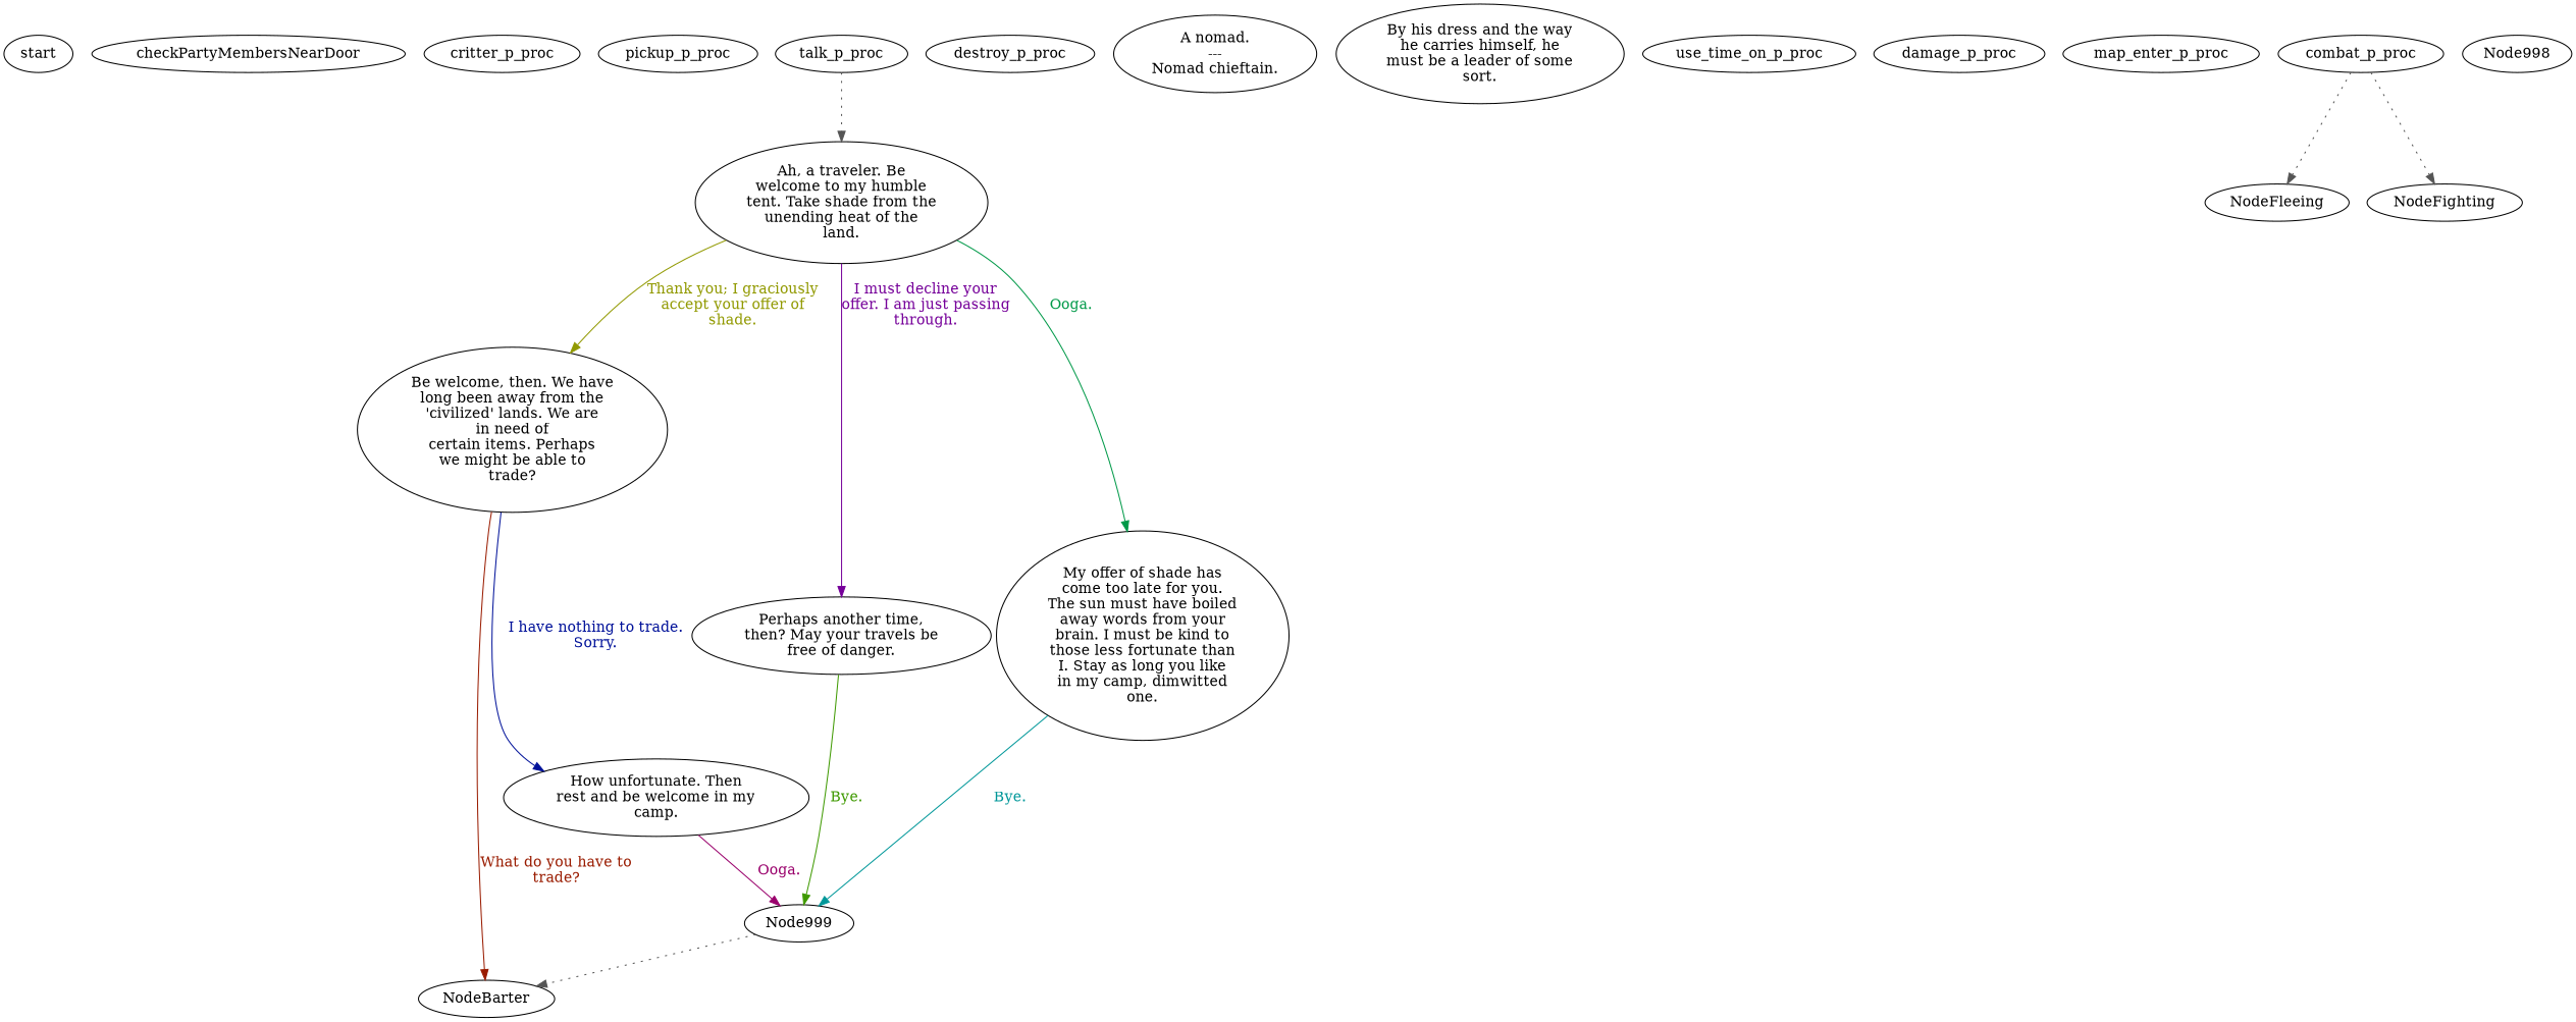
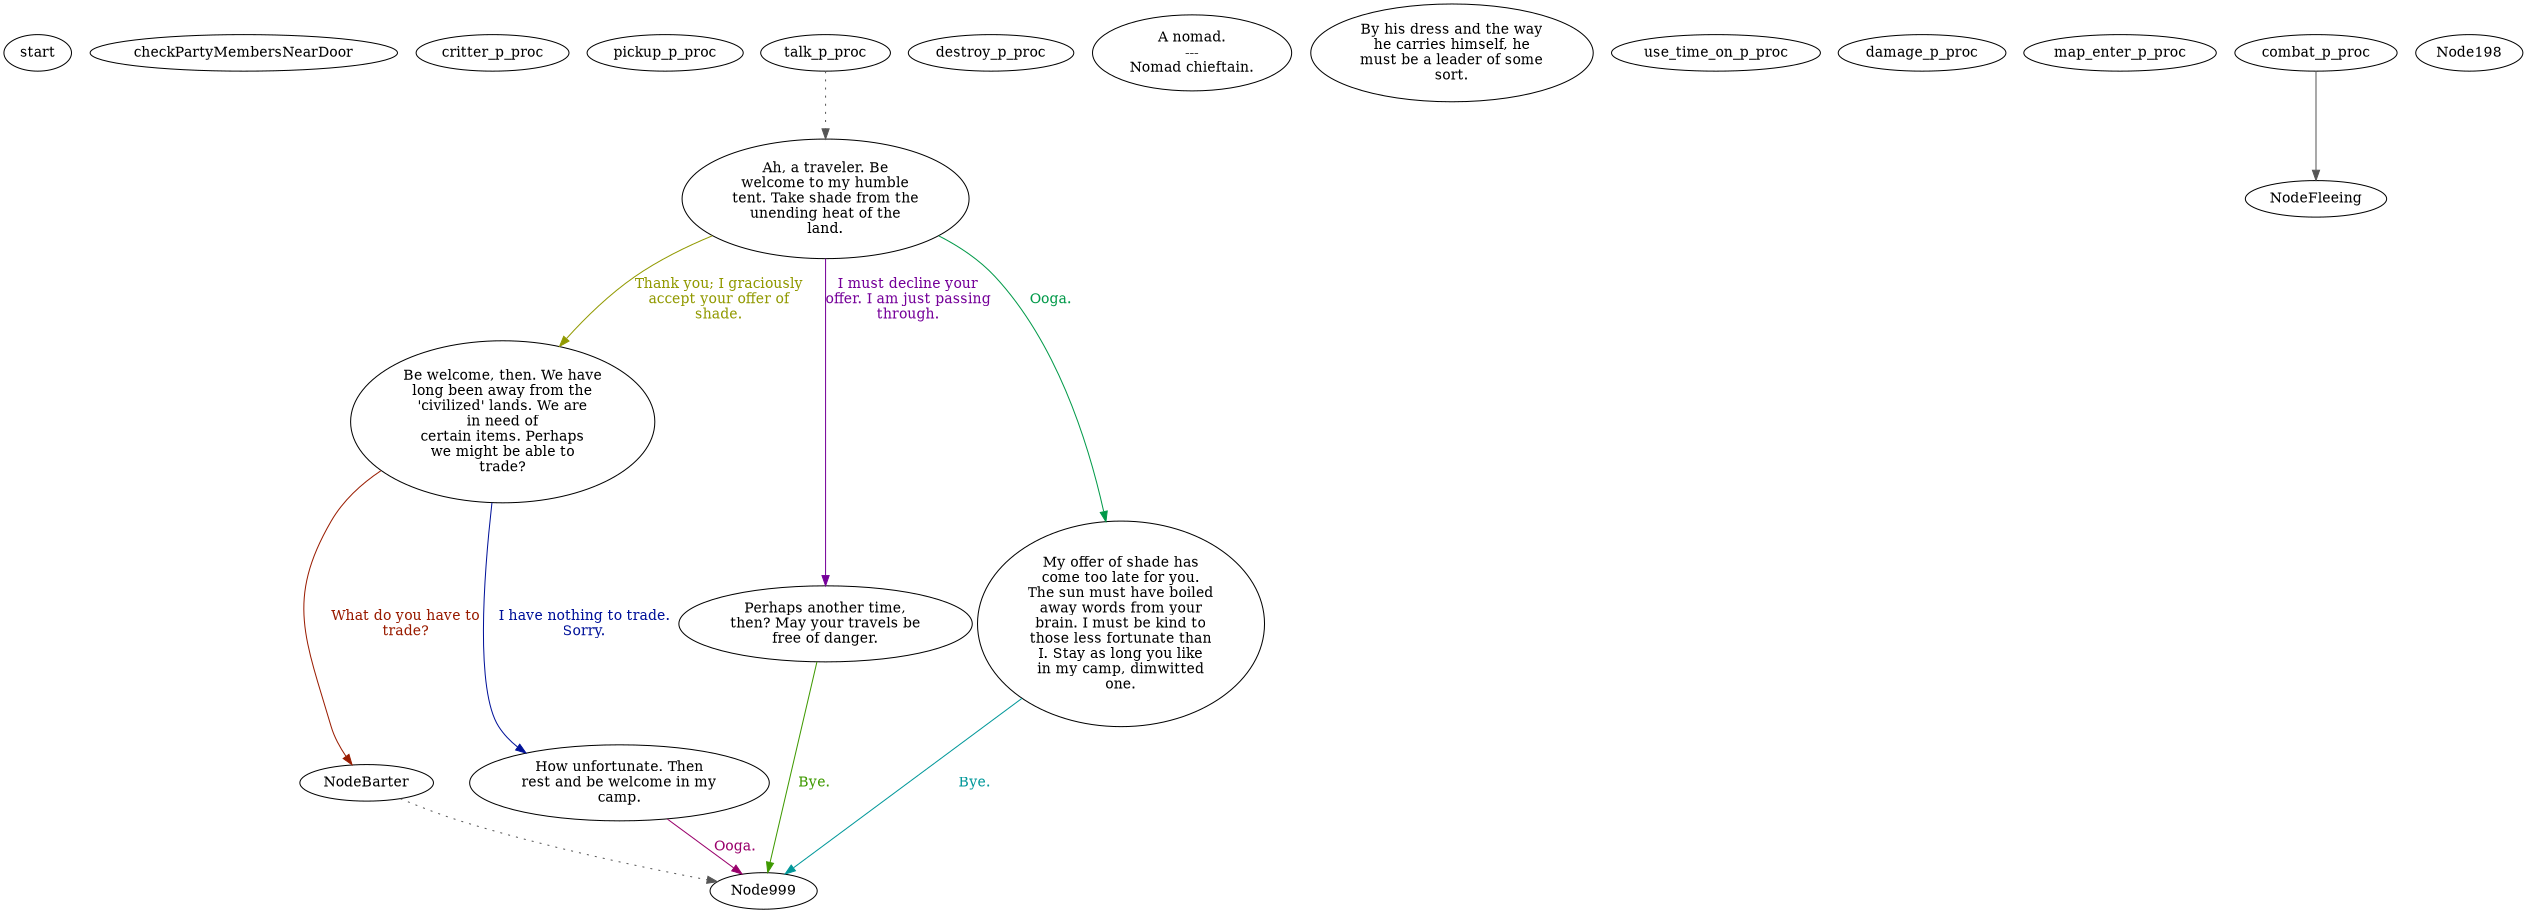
  digraph {
    node [color="#000000" fillcolor="#FFFFFF" style=filled]
    edge [color="#555555"]
    start
    checkPartyMembersNearDoor
    critter_p_proc
    pickup_p_proc
    n5 [label="Ah, a traveler. Be\nwelcome to my humble\ntent. Take shade from the\nunending heat of the\nland."]
    talk_p_proc
    n7 [label="Be welcome, then. We have\nlong been away from the\n'civilized' lands. We are\nin need of\ncertain items. Perhaps\nwe might be able to\ntrade?"]
    n8 [label="Perhaps another time,\nthen? May your travels be\nfree of danger."]
    n9 [label="My offer of shade has\ncome too late for you.\nThe sun must have boiled\naway words from your\nbrain. I must be kind to\nthose less fortunate than\nI. Stay as long you like\nin my camp, dimwitted\none."]
    NodeBarter
    n11 [label="How unfortunate. Then\nrest and be welcome in my\ncamp."]
    Node999
    destroy_p_proc
    n14 [label="A nomad.\n---\nNomad chieftain."]
    n15 [label="By his dress and the way\nhe carries himself, he\nmust be a leader of some\nsort."]
    n16 [label=use_time_on_p_proc]
    damage_p_proc
    map_enter_p_proc
    combat_p_proc
    NodeFleeing
-   NodeFighting
-   Node998
+   Node998 [label=Node198]
    n5 -> n7 [color="#919900" fontcolor="#919900" label="Thank you; I graciously\naccept your offer of\nshade."]
    n5 -> n8 [color="#750099" fontcolor="#750099" label="I must decline your\noffer. I am just passing\nthrough."]
    n5 -> n9 [color="#009948" fontcolor="#009948" label="Ooga."]
    talk_p_proc -> n5 [style=dotted]
    n7 -> NodeBarter [color="#991B00" fontcolor="#991B00" label="What do you have to\ntrade?"]
    n7 -> n11 [color="#001199" fontcolor="#001199" label="I have nothing to trade.\nSorry."]
    n8 -> Node999 [color="#3E9900" fontcolor="#3E9900" label="Bye."]
    n9 -> Node999 [color="#009799" fontcolor="#009799" label="Bye."]
-   Node999 -> NodeBarter [style=dotted]
+   NodeBarter -> Node999 [style=dotted]
    n11 -> Node999 [color="#99006B" fontcolor="#99006B" label="Ooga."]
-   combat_p_proc -> NodeFleeing [style=dotted]
-   combat_p_proc -> NodeFighting [style=dotted]
+   combat_p_proc -> NodeFleeing [style=solid]
  }
